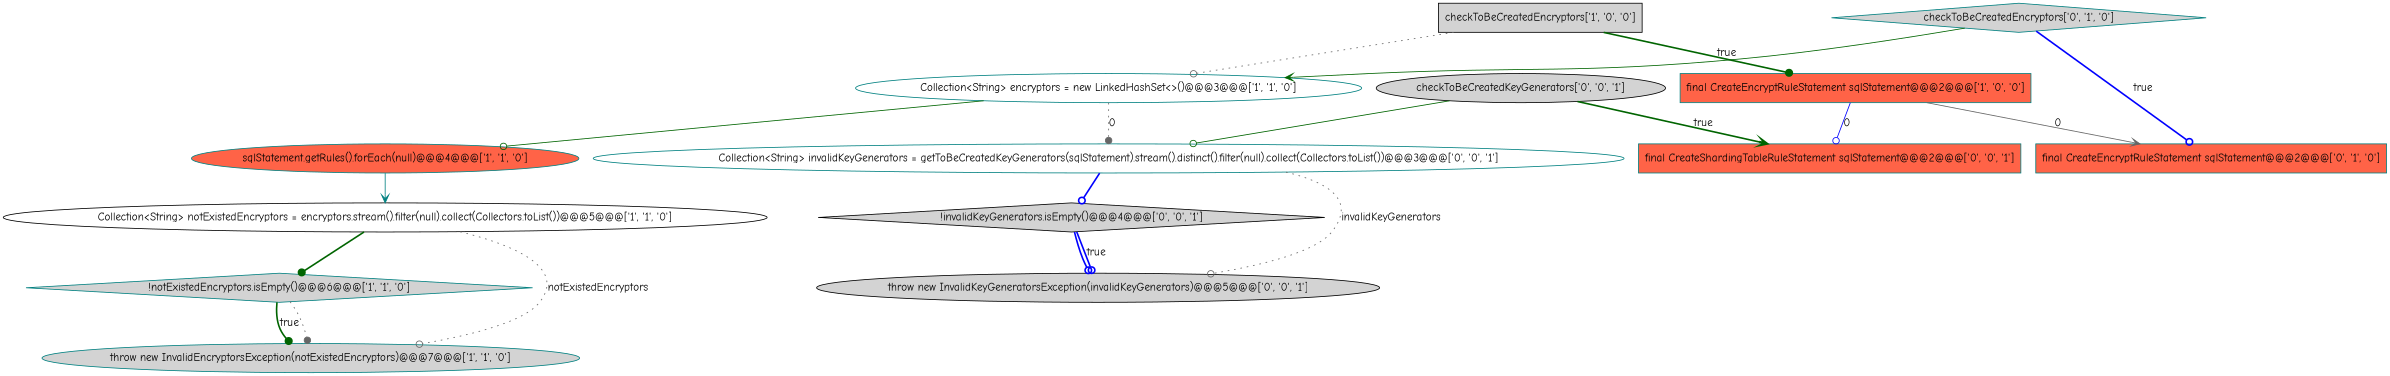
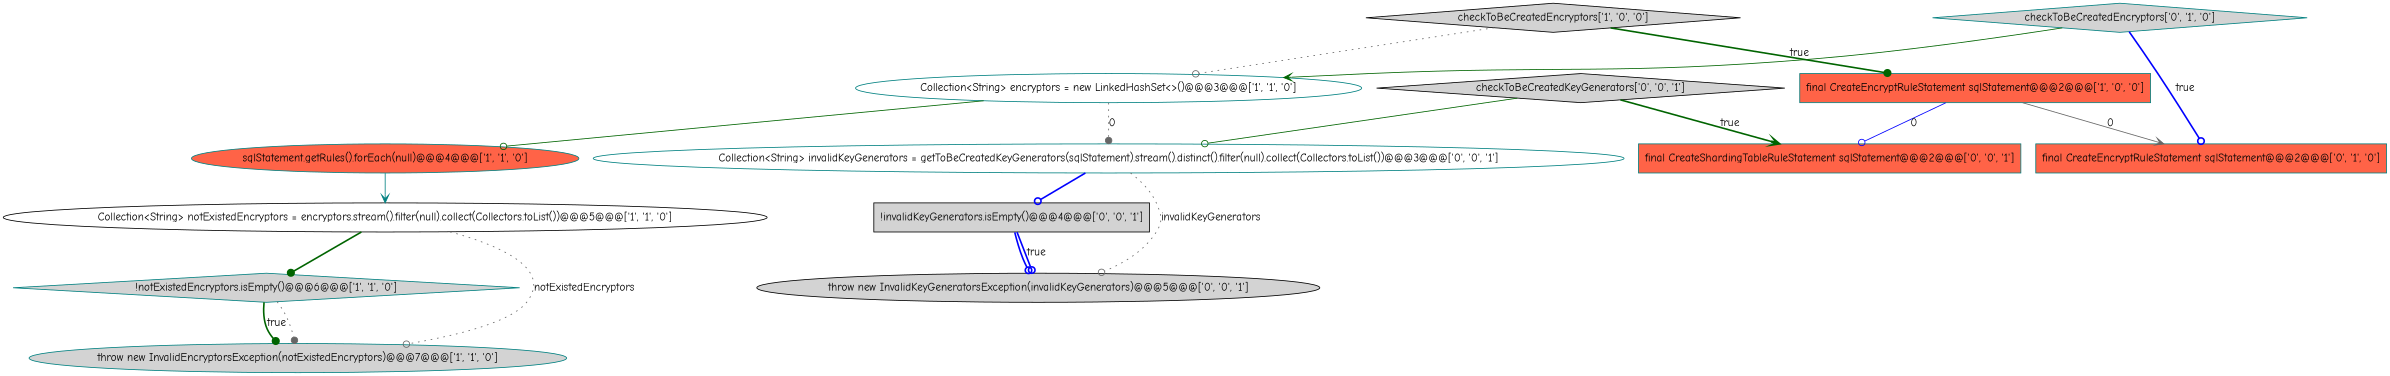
  digraph {
    fontname="Comic Neue"
    node [color=teal fillcolor=lightgray fontname="Comic Neue" shape=ellipse style=filled]
    edge [arrowhead=odot color=darkgreen fontname="Comic Neue" style=bold]
    n1 [color=black label="throw new InvalidKeyGeneratorsException(invalidKeyGenerators)@@@5@@@['0', '0', '1']"]
-   n2 [color=black label="checkToBeCreatedKeyGenerators['0', '0', '1']"]
+   n2 [color=black label="checkToBeCreatedKeyGenerators['0', '0', '1']" shape=diamond]
    n3 [fillcolor=white label="Collection<String> invalidKeyGenerators = getToBeCreatedKeyGenerators(sqlStatement).stream().distinct().filter(null).collect(Collectors.toList())@@@3@@@['0', '0', '1']"]
    n4 [fillcolor=tomato label="final CreateShardingTableRuleStatement sqlStatement@@@2@@@['0', '0', '1']" shape=box]
-   n5 [color=black label="!invalidKeyGenerators.isEmpty()@@@4@@@['0', '0', '1']" shape=diamond]
+   n5 [color=black label="!invalidKeyGenerators.isEmpty()@@@4@@@['0', '0', '1']" shape=box]
    n6 [fillcolor=tomato label="final CreateEncryptRuleStatement sqlStatement@@@2@@@['0', '1', '0']" shape=box]
    n7 [label="checkToBeCreatedEncryptors['0', '1', '0']" shape=diamond]
    n8 [fillcolor=white label="Collection<String> encryptors = new LinkedHashSet<>()@@@3@@@['1', '1', '0']"]
    n9 [fillcolor=tomato label="sqlStatement.getRules().forEach(null)@@@4@@@['1', '1', '0']"]
    n10 [fillcolor=tomato label="final CreateEncryptRuleStatement sqlStatement@@@2@@@['1', '0', '0']" shape=box]
    n11 [color=black fillcolor=white label="Collection<String> notExistedEncryptors = encryptors.stream().filter(null).collect(Collectors.toList())@@@5@@@['1', '1', '0']"]
    n12 [label="!notExistedEncryptors.isEmpty()@@@6@@@['1', '1', '0']" shape=diamond]
    n13 [label="throw new InvalidEncryptorsException(notExistedEncryptors)@@@7@@@['1', '1', '0']"]
-   n14 [color=black label="checkToBeCreatedEncryptors['1', '0', '0']" shape=box]
+   n14 [color=black label="checkToBeCreatedEncryptors['1', '0', '0']" shape=diamond]
    n2 -> n3 [style=solid]
    n2 -> n4 [arrowhead=vee label=true]
    n3 -> n1 [color=gray40 label=invalidKeyGenerators style=dotted]
    n3 -> n5 [color=blue]
    n5 -> n1 [color=blue]
    n5 -> n1 [color=blue label=true]
    n7 -> n6 [color=blue label=true]
    n7 -> n8 [arrowhead=vee style=solid]
    n8 -> n3 [arrowhead=dot color=gray40 label=0 style=dotted]
    n8 -> n9 [style=solid]
    n9 -> n11 [arrowhead=vee color=teal style=solid]
    n10 -> n4 [color=blue label=0 style=solid]
    n10 -> n6 [arrowhead=vee color=gray40 label=0 style=solid]
    n11 -> n12 [arrowhead=dot]
    n11 -> n13 [color=gray40 label=notExistedEncryptors style=dotted]
    n12 -> n13 [arrowhead=dot label=true]
    n12 -> n13 [arrowhead=dot color=gray40 style=dotted]
    n14 -> n8 [color=gray40 style=dotted]
    n14 -> n10 [arrowhead=dot label=true]
  }
